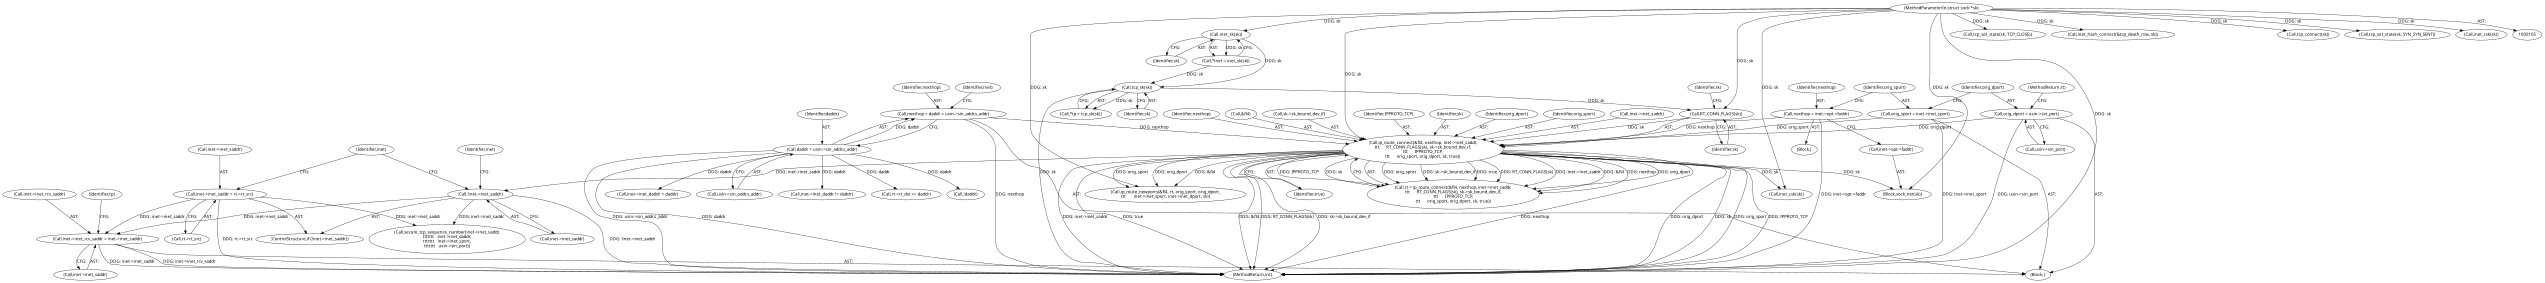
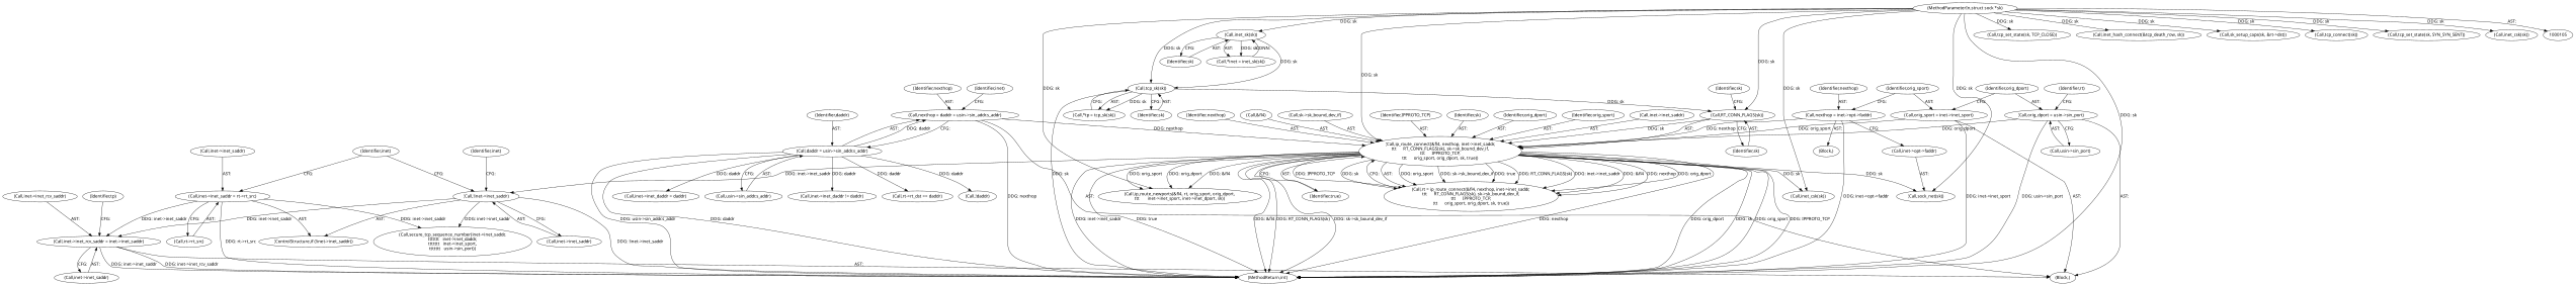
  digraph {
    fontname="Noto Sans"
    node [fontname="Noto Sans"]
    edge [fontname="Noto Sans"]
    n1 [label="(Call,inet->inet_rcv_saddr = inet->inet_saddr)"]
    n2 [label="(Call,inet->inet_saddr)"]
    n3 [label="(Block,)"]
    n4 [label="(MethodReturn,int)"]
    n5 [label="(Call,inet->inet_saddr = rt->rt_src)"]
    n6 [label="(Call,secure_tcp_sequence_number(inet->inet_saddr,\n\t\t\t\t\t\t\t   inet->inet_daddr,\n\t\t\t\t\t\t\t   inet->inet_sport,\n\t\t\t\t\t\t\t   usin->sin_port))"]
    n7 [label="(Call,rt->rt_src)"]
    n8 [label="(ControlStructure,if (!inet->inet_saddr))"]
    n9 [label="(Call,!inet->inet_saddr)"]
    n10 [label="(Call,inet->inet_saddr)"]
    n11 [label="(Call,ip_route_connect(&fl4, nexthop, inet->inet_saddr,\n\t\t\t      RT_CONN_FLAGS(sk), sk->sk_bound_dev_if,\n\t\t\t      IPPROTO_TCP,\n\t\t\t      orig_sport, orig_dport, sk, true))"]
    n12 [label="(Identifier,true)"]
    n13 [label="(Call,ip_route_newports(&fl4, rt, orig_sport, orig_dport,\n\t\t\t       inet->inet_sport, inet->inet_dport, sk))"]
-   n14 [label="(Block,sock_net(sk))"]
+   n14 [label="(Call,sock_net(sk))"]
    n15 [label="(Call,rt = ip_route_connect(&fl4, nexthop, inet->inet_saddr,\n\t\t\t      RT_CONN_FLAGS(sk), sk->sk_bound_dev_if,\n\t\t\t      IPPROTO_TCP,\n\t\t\t      orig_sport, orig_dport, sk, true))"]
    n16 [label="(Call,inet_csk(sk))"]
    n17 [label="(Call,nexthop = daddr = usin->sin_addr.s_addr)"]
    n18 [label="(Call,daddr = usin->sin_addr.s_addr)"]
    n19 [label="(Call,rt->rt_dst == daddr)"]
    n20 [label="(Call,!daddr)"]
    n21 [label="(Call,inet->inet_daddr = daddr)"]
    n22 [label="(Call,usin->sin_addr.s_addr)"]
    n23 [label="(Call,inet->inet_daddr != daddr)"]
    n24 [label="(Call,nexthop = inet->opt->faddr)"]
    n25 [label="(Block,)"]
    n26 [label="(Call,inet->opt->faddr)"]
    n27 [label="(Call,RT_CONN_FLAGS(sk))"]
    n28 [label="(Identifier,sk)"]
    n29 [label="(Call,tcp_sk(sk))"]
    n30 [label="(Call,*tp = tcp_sk(sk))"]
    n31 [label="(Identifier,sk)"]
    n32 [label="(Call,inet_sk(sk))"]
    n33 [label="(Call,*inet = inet_sk(sk))"]
    n34 [label="(Identifier,sk)"]
    n35 [label="(MethodParameterIn,struct sock *sk)"]
    n36 [label="(Call,tcp_set_state(sk, TCP_CLOSE))"]
    n37 [label="(Call,inet_hash_connect(&tcp_death_row, sk))"]
+   n38 [label="(Call,sk_setup_caps(sk, &rt->dst))"]
    n39 [label="(Call,tcp_connect(sk))"]
    n40 [label="(Call,tcp_set_state(sk, SYN_SYN_SENT))"]
    n41 [label="(Call,inet_csk(sk))"]
    1000105
    n43 [label="(Call,orig_sport = inet->inet_sport)"]
    n44 [label="(Call,orig_dport = usin->sin_port)"]
    n45 [label="(Call,usin->sin_port)"]
    n46 [label="(Identifier,tp)"]
    n47 [label="(Identifier,nexthop)"]
    n48 [label="(Call,&fl4)"]
    n49 [label="(Identifier,nexthop)"]
    n50 [label="(Identifier,nexthop)"]
-   n51 [label="(MethodReturn,rt)"]
+   n51 [label="(Identifier,rt)"]
    n52 [label="(Identifier,sk)"]
    n53 [label="(Call,sk->sk_bound_dev_if)"]
    n54 [label="(Identifier,sk)"]
    n55 [label="(Identifier,orig_dport)"]
    n56 [label="(Identifier,orig_sport)"]
    n57 [label="(Identifier,daddr)"]
    n58 [label="(Identifier,IPPROTO_TCP)"]
    n59 [label="(Identifier,inet)"]
    n60 [label="(Call,inet->inet_rcv_saddr)"]
    n61 [label="(Identifier,inet)"]
    n62 [label="(Call,inet->inet_saddr)"]
    n63 [label="(Identifier,inet)"]
    n64 [label="(Identifier,orig_dport)"]
    n65 [label="(Identifier,orig_sport)"]
    n66 [label="(Call,inet->inet_saddr)"]
    n1 -> n2 [label="CFG: "]
    n1 -> n3 [label="AST: "]
    n1 -> n4 [label="DDG: inet->inet_rcv_saddr"]
    n1 -> n4 [label="DDG: inet->inet_saddr"]
    n2 -> n1 [label="AST: "]
    n5 -> n1 [label="DDG: inet->inet_saddr"]
    n5 -> n4 [label="DDG: rt->rt_src"]
    n5 -> n6 [label="DDG: inet->inet_saddr"]
    n5 -> n7 [label="CFG: "]
    n5 -> n8 [label="AST: "]
    n7 -> n5 [label="AST: "]
    n9 -> n1 [label="DDG: inet->inet_saddr"]
    n9 -> n4 [label="DDG: !inet->inet_saddr"]
    n9 -> n6 [label="DDG: inet->inet_saddr"]
    n9 -> n8 [label="AST: "]
    n9 -> n10 [label="CFG: "]
    n10 -> n9 [label="AST: "]
    n11 -> n4 [label="DDG: orig_dport"]
    n11 -> n4 [label="DDG: sk"]
    n11 -> n4 [label="DDG: orig_sport"]
    n11 -> n4 [label="DDG: IPPROTO_TCP"]
    n11 -> n4 [label="DDG: inet->inet_saddr"]
    n11 -> n4 [label="DDG: true"]
    n11 -> n4 [label="DDG: &fl4"]
    n11 -> n4 [label="DDG: RT_CONN_FLAGS(sk)"]
    n11 -> n4 [label="DDG: sk->sk_bound_dev_if"]
    n11 -> n4 [label="DDG: nexthop"]
    n11 -> n9 [label="DDG: inet->inet_saddr"]
    n11 -> n12 [label="CFG: "]
    n11 -> n13 [label="DDG: &fl4"]
    n11 -> n13 [label="DDG: orig_sport"]
    n11 -> n13 [label="DDG: orig_dport"]
    n11 -> n14 [label="DDG: sk"]
    n11 -> n15 [label="AST: "]
    n11 -> n15 [label="DDG: orig_sport"]
    n11 -> n15 [label="DDG: sk->sk_bound_dev_if"]
    n11 -> n15 [label="DDG: true"]
    n11 -> n15 [label="DDG: RT_CONN_FLAGS(sk)"]
    n11 -> n15 [label="DDG: inet->inet_saddr"]
    n11 -> n15 [label="DDG: &fl4"]
    n11 -> n15 [label="DDG: nexthop"]
    n11 -> n15 [label="DDG: orig_dport"]
    n11 -> n15 [label="DDG: IPPROTO_TCP"]
    n11 -> n15 [label="DDG: sk"]
    n11 -> n16 [label="DDG: sk"]
    n12 -> n11 [label="AST: "]
    n15 -> n11 [label="CFG: "]
    n17 -> n3 [label="AST: "]
    n17 -> n4 [label="DDG: nexthop"]
    n17 -> n11 [label="DDG: nexthop"]
    n17 -> n18 [label="CFG: "]
    n18 -> n4 [label="DDG: usin->sin_addr.s_addr"]
    n18 -> n4 [label="DDG: daddr"]
    n18 -> n17 [label="AST: "]
    n18 -> n17 [label="DDG: daddr"]
    n18 -> n19 [label="DDG: daddr"]
    n18 -> n20 [label="DDG: daddr"]
    n18 -> n21 [label="DDG: daddr"]
    n18 -> n22 [label="CFG: "]
    n18 -> n23 [label="DDG: daddr"]
    n22 -> n18 [label="AST: "]
    n24 -> n4 [label="DDG: inet->opt->faddr"]
    n24 -> n11 [label="DDG: nexthop"]
    n24 -> n25 [label="AST: "]
    n24 -> n26 [label="CFG: "]
    n26 -> n14 [label="AST: "]
    n27 -> n11 [label="AST: "]
    n27 -> n11 [label="DDG: sk"]
    n27 -> n28 [label="CFG: "]
    n28 -> n27 [label="AST: "]
    n29 -> n4 [label="DDG: sk"]
    n29 -> n27 [label="DDG: sk"]
    n29 -> n30 [label="AST: "]
    n29 -> n30 [label="DDG: sk"]
    n29 -> n31 [label="CFG: "]
    n30 -> n29 [label="CFG: "]
    n31 -> n29 [label="AST: "]
    n32 -> n29 [label="DDG: sk"]
    n32 -> n33 [label="AST: "]
    n32 -> n33 [label="DDG: sk"]
    n32 -> n34 [label="CFG: "]
-   n33 -> n32 [label="CFG: "]
+   n33 -> n32 [label="CONN: "]
    n34 -> n32 [label="AST: "]
    n35 -> n4 [label="DDG: sk"]
    n35 -> n11 [label="DDG: sk"]
    n35 -> n13 [label="DDG: sk"]
    n35 -> n14 [label="DDG: sk"]
    n35 -> n16 [label="DDG: sk"]
    n35 -> n27 [label="DDG: sk"]
-   n33 -> n29 [label="DDG: sk"]
+   n35 -> n29 [label="DDG: sk"]
    n35 -> n32 [label="DDG: sk"]
    n35 -> n36 [label="DDG: sk"]
    n35 -> n37 [label="DDG: sk"]
+   n35 -> n38 [label="DDG: sk"]
    n35 -> n39 [label="DDG: sk"]
    n35 -> n40 [label="DDG: sk"]
    n35 -> n41 [label="DDG: sk"]
    n35 -> 1000105 [label="AST: "]
    n43 -> n3 [label="AST: "]
    n43 -> n4 [label="DDG: inet->inet_sport"]
    n43 -> n11 [label="DDG: orig_sport"]
    n44 -> n3 [label="AST: "]
    n44 -> n4 [label="DDG: usin->sin_port"]
    n44 -> n11 [label="DDG: orig_dport"]
    n44 -> n45 [label="CFG: "]
    n45 -> n44 [label="AST: "]
    n46 -> n1 [label="CFG: "]
    n47 -> n11 [label="AST: "]
    n48 -> n11 [label="AST: "]
    n49 -> n17 [label="AST: "]
    n50 -> n24 [label="AST: "]
    n51 -> n44 [label="CFG: "]
    n52 -> n27 [label="CFG: "]
    n53 -> n11 [label="AST: "]
    n54 -> n11 [label="AST: "]
    n55 -> n43 [label="CFG: "]
    n55 -> n44 [label="AST: "]
    n56 -> n24 [label="CFG: "]
    n56 -> n43 [label="AST: "]
    n57 -> n18 [label="AST: "]
    n58 -> n11 [label="AST: "]
    n59 -> n17 [label="CFG: "]
    n60 -> n1 [label="AST: "]
    n61 -> n9 [label="CFG: "]
    n62 -> n5 [label="AST: "]
    n63 -> n5 [label="CFG: "]
    n63 -> n9 [label="CFG: "]
    n64 -> n11 [label="AST: "]
    n65 -> n11 [label="AST: "]
    n66 -> n11 [label="AST: "]
  }
